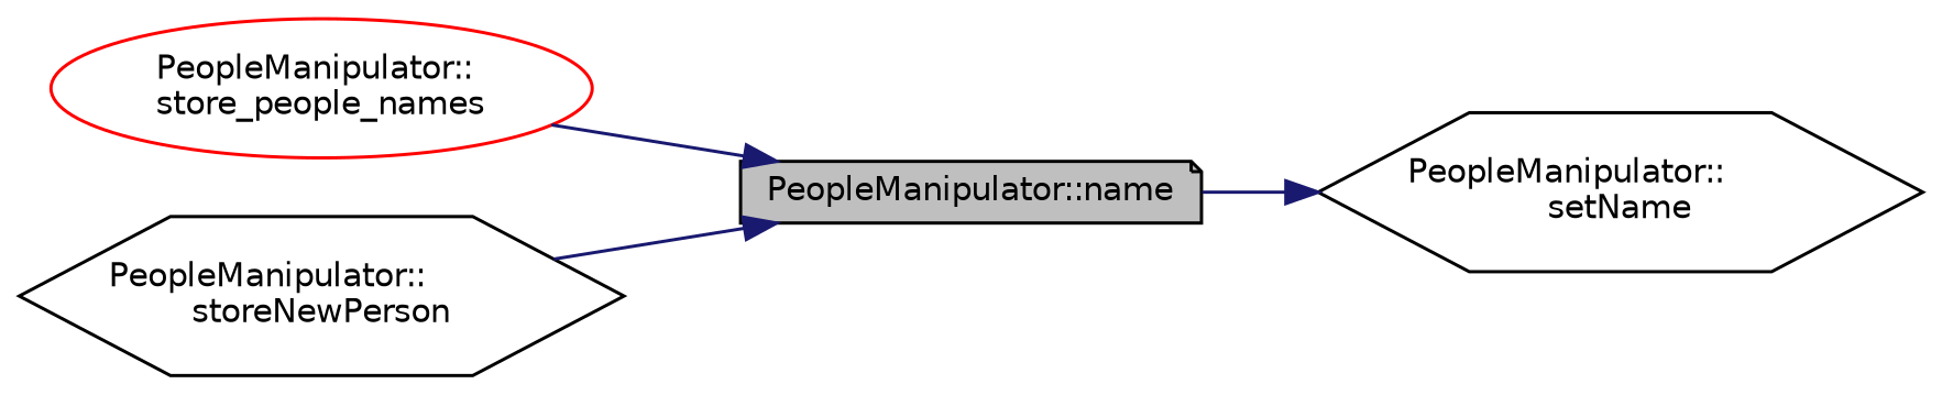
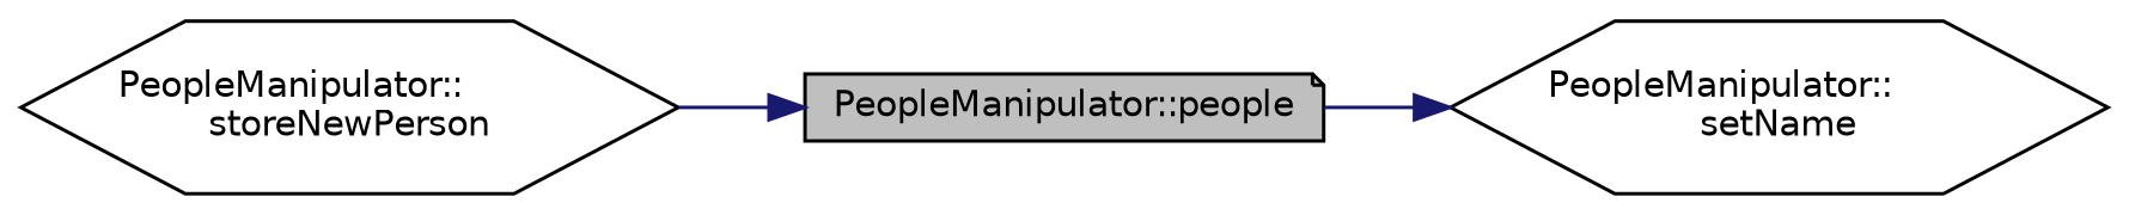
  digraph {
    rankdir=RL
    node [color=black fillcolor=white fontname=Helvetica fontsize=10 shape=hexagon style=filled]
    edge [color=midnightblue dir=back fontname=Helvetica fontsize=10 labelfontname=Helvetica labelfontsize=10 style=solid]
-   n1 [fillcolor=grey75 fontcolor=black height=0.2 label="PeopleManipulator::name" shape=note width=0.4]
-   n2 [color=red height=0.2 label="PeopleManipulator::\lstore_people_names" shape=ellipse width=0.4]
+   n1 [fillcolor=grey75 fontcolor=black height=0.2 label="PeopleManipulator::people" shape=note width=0.4]
    n3 [height=0.2 label="PeopleManipulator::\lstoreNewPerson" width=0.4]
    n4 [height=0.2 label="PeopleManipulator::\lsetName" width=0.4]
-   n1 -> n2
    n1 -> n3
    n4 -> n1
  }
